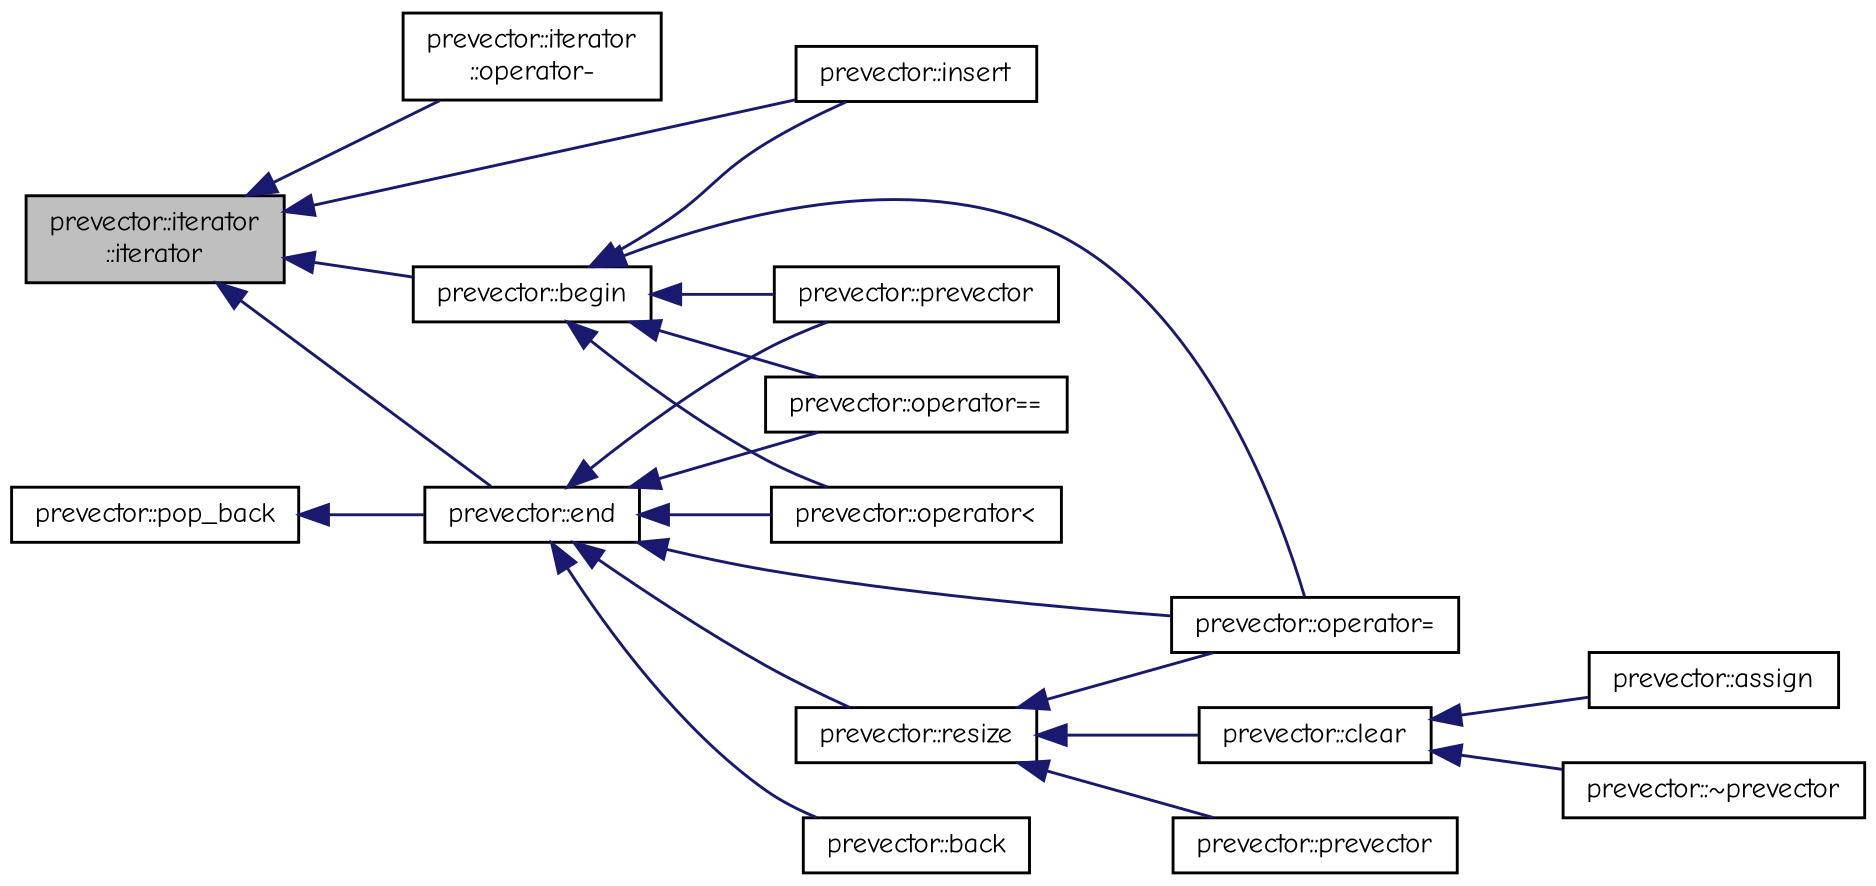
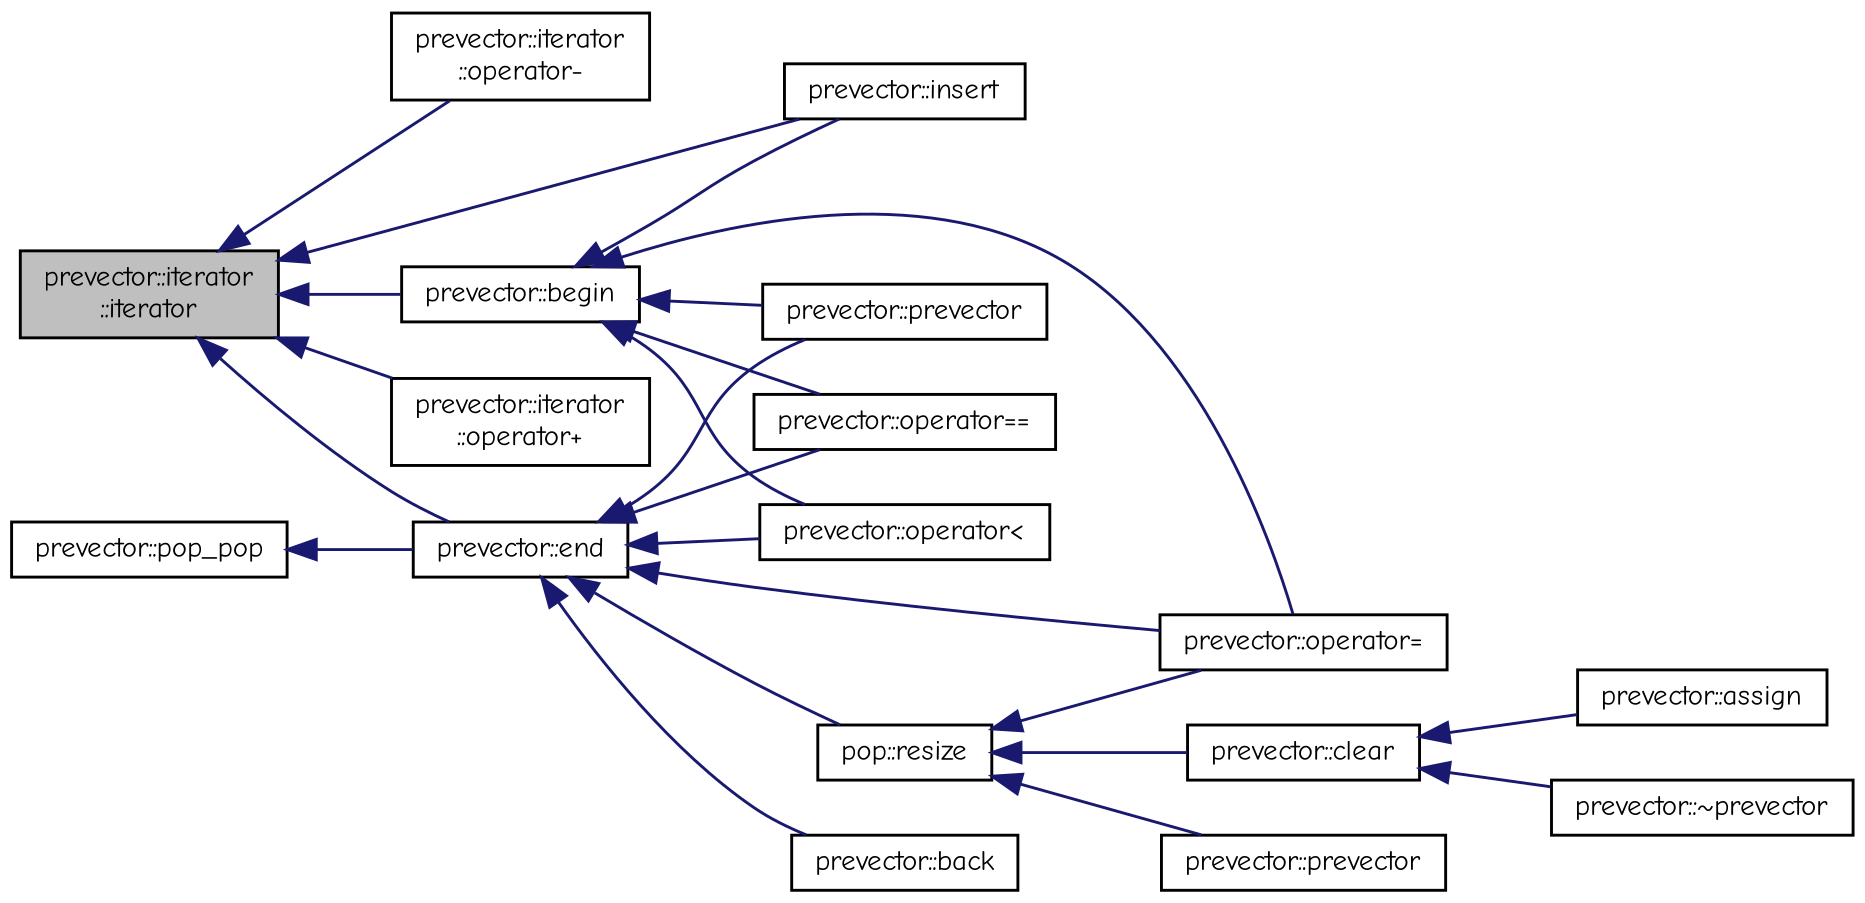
  digraph {
    fontname="Comic Neue"
    rankdir=LR
    node [color=black fillcolor=white fontname="Comic Neue" fontsize=10 shape=record style=filled]
    edge [color=midnightblue dir=back fontname="Comic Neue" fontsize=10 labelfontname=Helvetica labelfontsize=10 style=solid]
    n1 [fillcolor=grey75 fontcolor=black height=0.2 label="prevector::iterator\l::iterator" width=0.4]
+   n2 [height=0.2 label="prevector::iterator\l::operator+" width=0.4]
    n3 [height=0.2 label="prevector::iterator\l::operator-" width=0.4]
    n4 [height=0.2 label="prevector::begin" width=0.4]
    n5 [height=0.2 label="prevector::insert" width=0.4]
    n6 [height=0.2 label="prevector::end" width=0.4]
    n7 [height=0.2 label="prevector::prevector" width=0.4]
    n8 [height=0.2 label="prevector::operator=" width=0.4]
    n9 [height=0.2 label="prevector::operator==" width=0.4]
    n10 [height=0.2 label="prevector::operator\<" width=0.4]
-   n11 [height=0.2 label="prevector::resize" width=0.4]
+   n11 [height=0.2 label="pop::resize" width=0.4]
    n12 [height=0.2 label="prevector::back" width=0.4]
    n13 [height=0.2 label="prevector::prevector" width=0.4]
    n14 [height=0.2 label="prevector::clear" width=0.4]
-   n15 [height=0.2 label="prevector::pop_back" width=0.4]
+   n15 [height=0.2 label="prevector::pop_pop" width=0.4]
    n16 [height=0.2 label="prevector::assign" width=0.4]
    n17 [height=0.2 label="prevector::~prevector" width=0.4]
+   n1 -> n2
    n1 -> n3
    n1 -> n4
    n1 -> n5
    n1 -> n6
    n4 -> n5
    n4 -> n7
    n4 -> n8
    n4 -> n9
    n4 -> n10
    n6 -> n7
    n6 -> n8
    n6 -> n9
    n6 -> n10
    n6 -> n11
    n6 -> n12
    n11 -> n8
    n11 -> n13
    n11 -> n14
    n14 -> n16
    n14 -> n17
    n15 -> n6
  }
